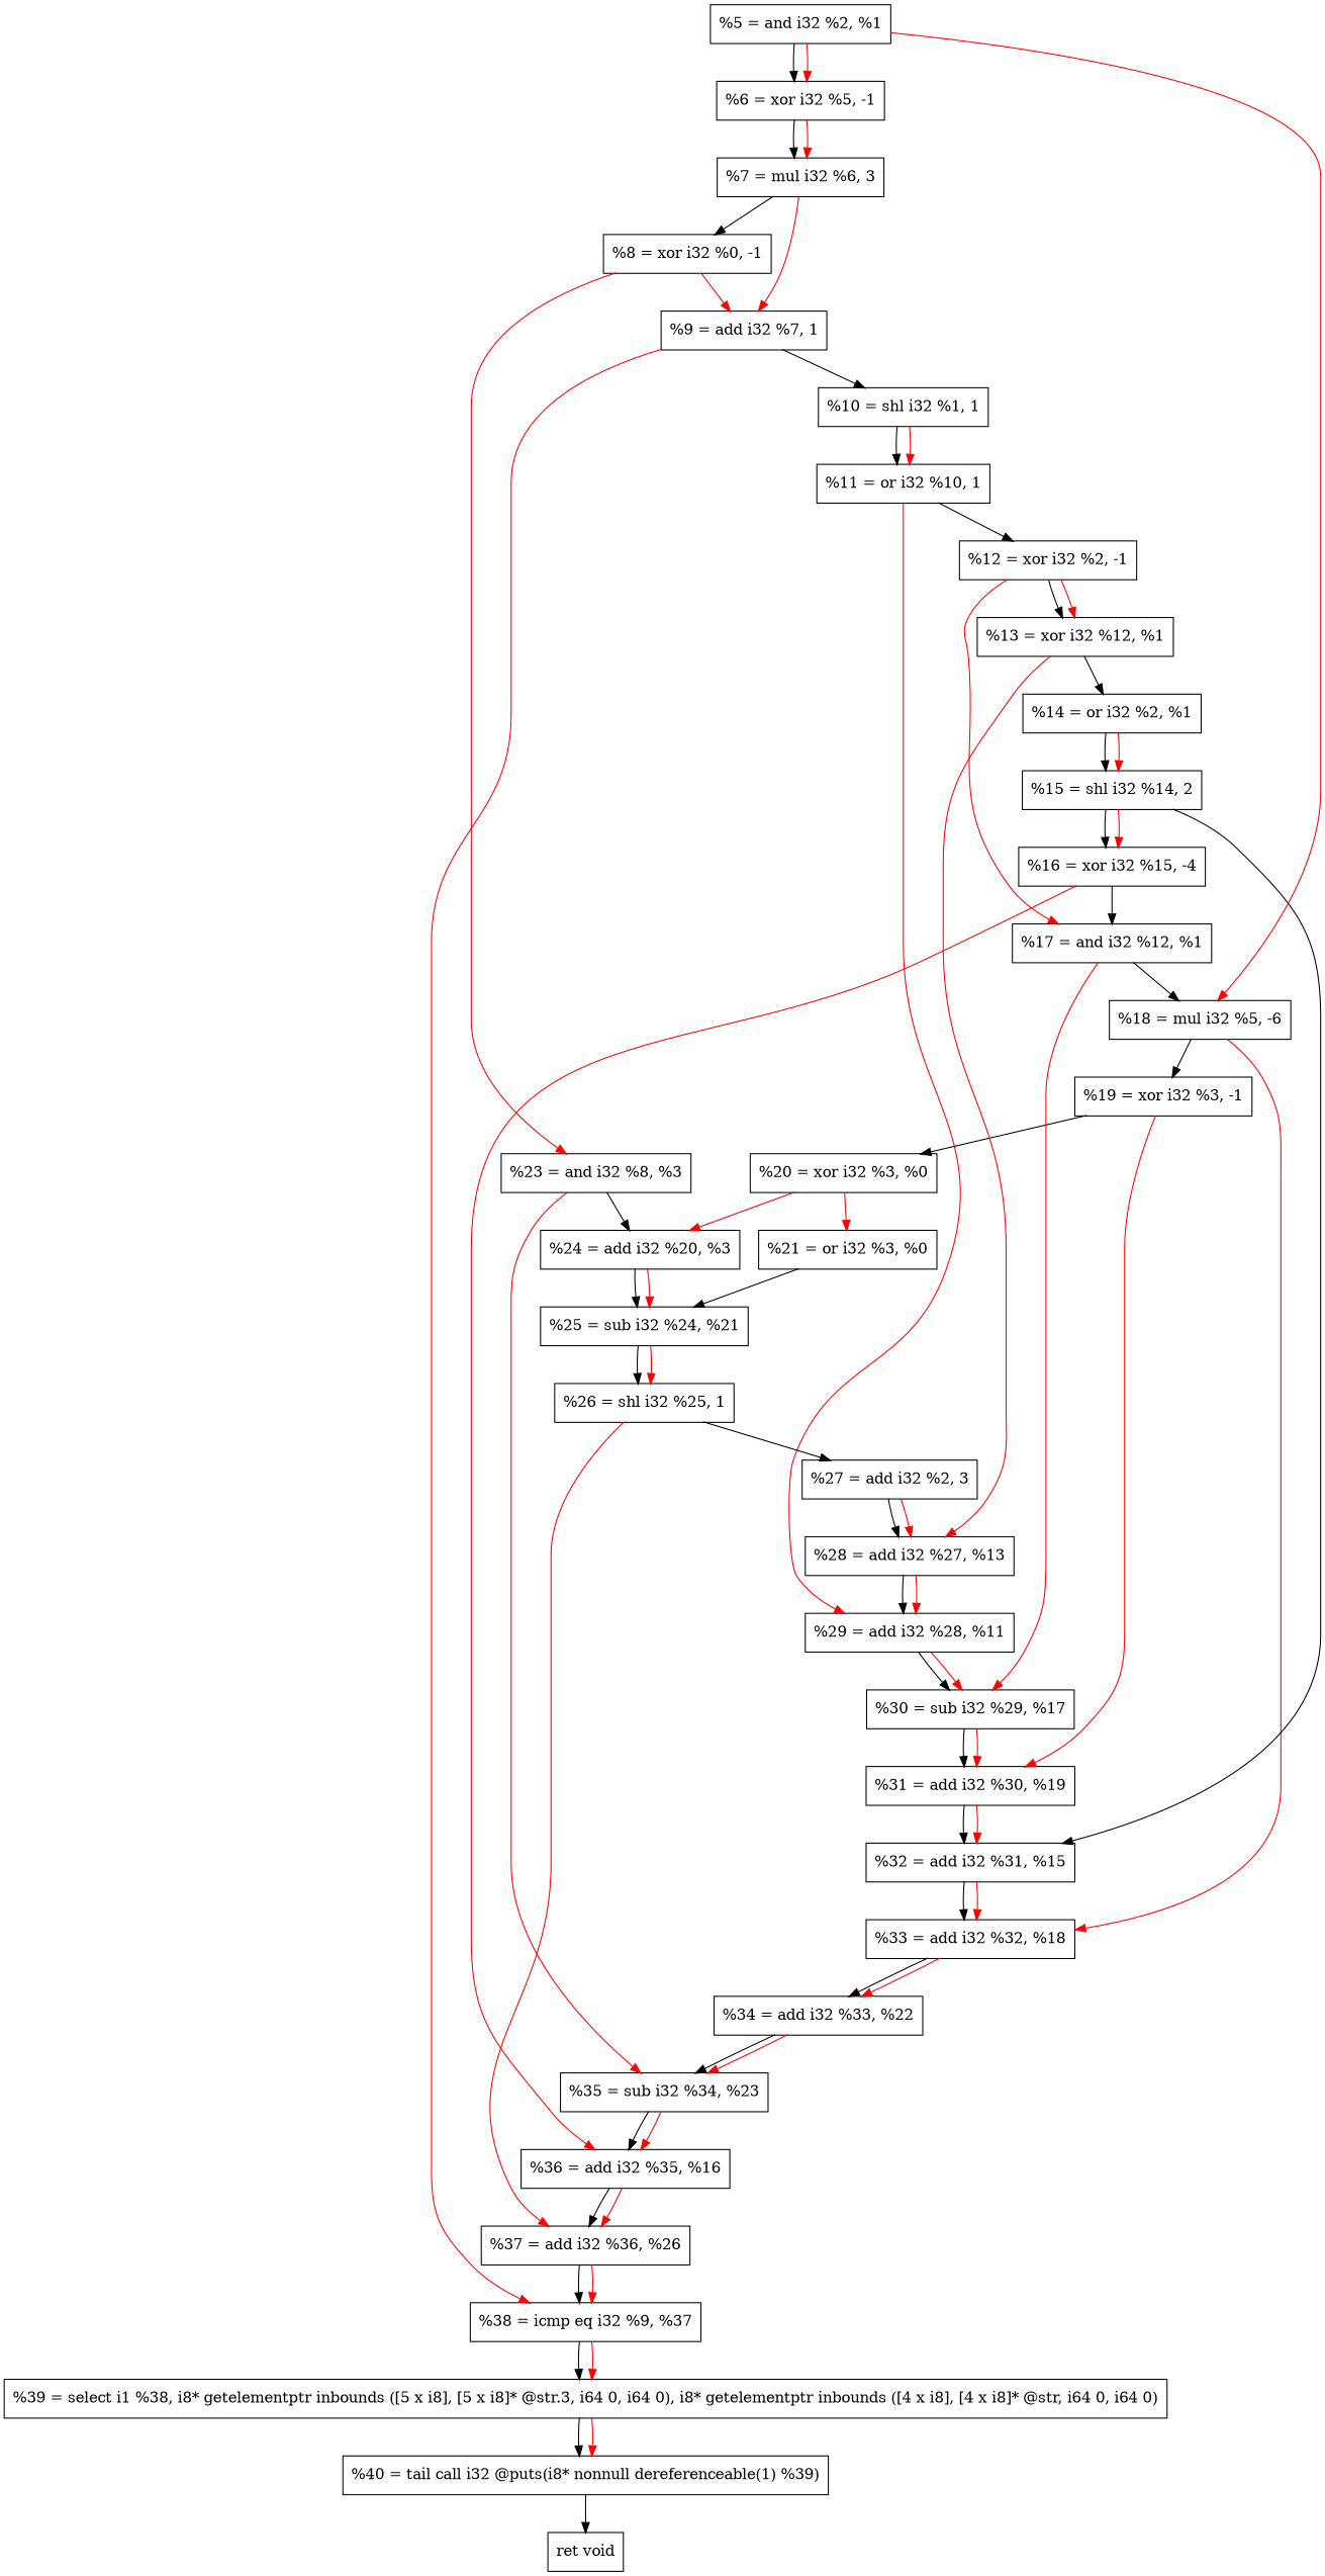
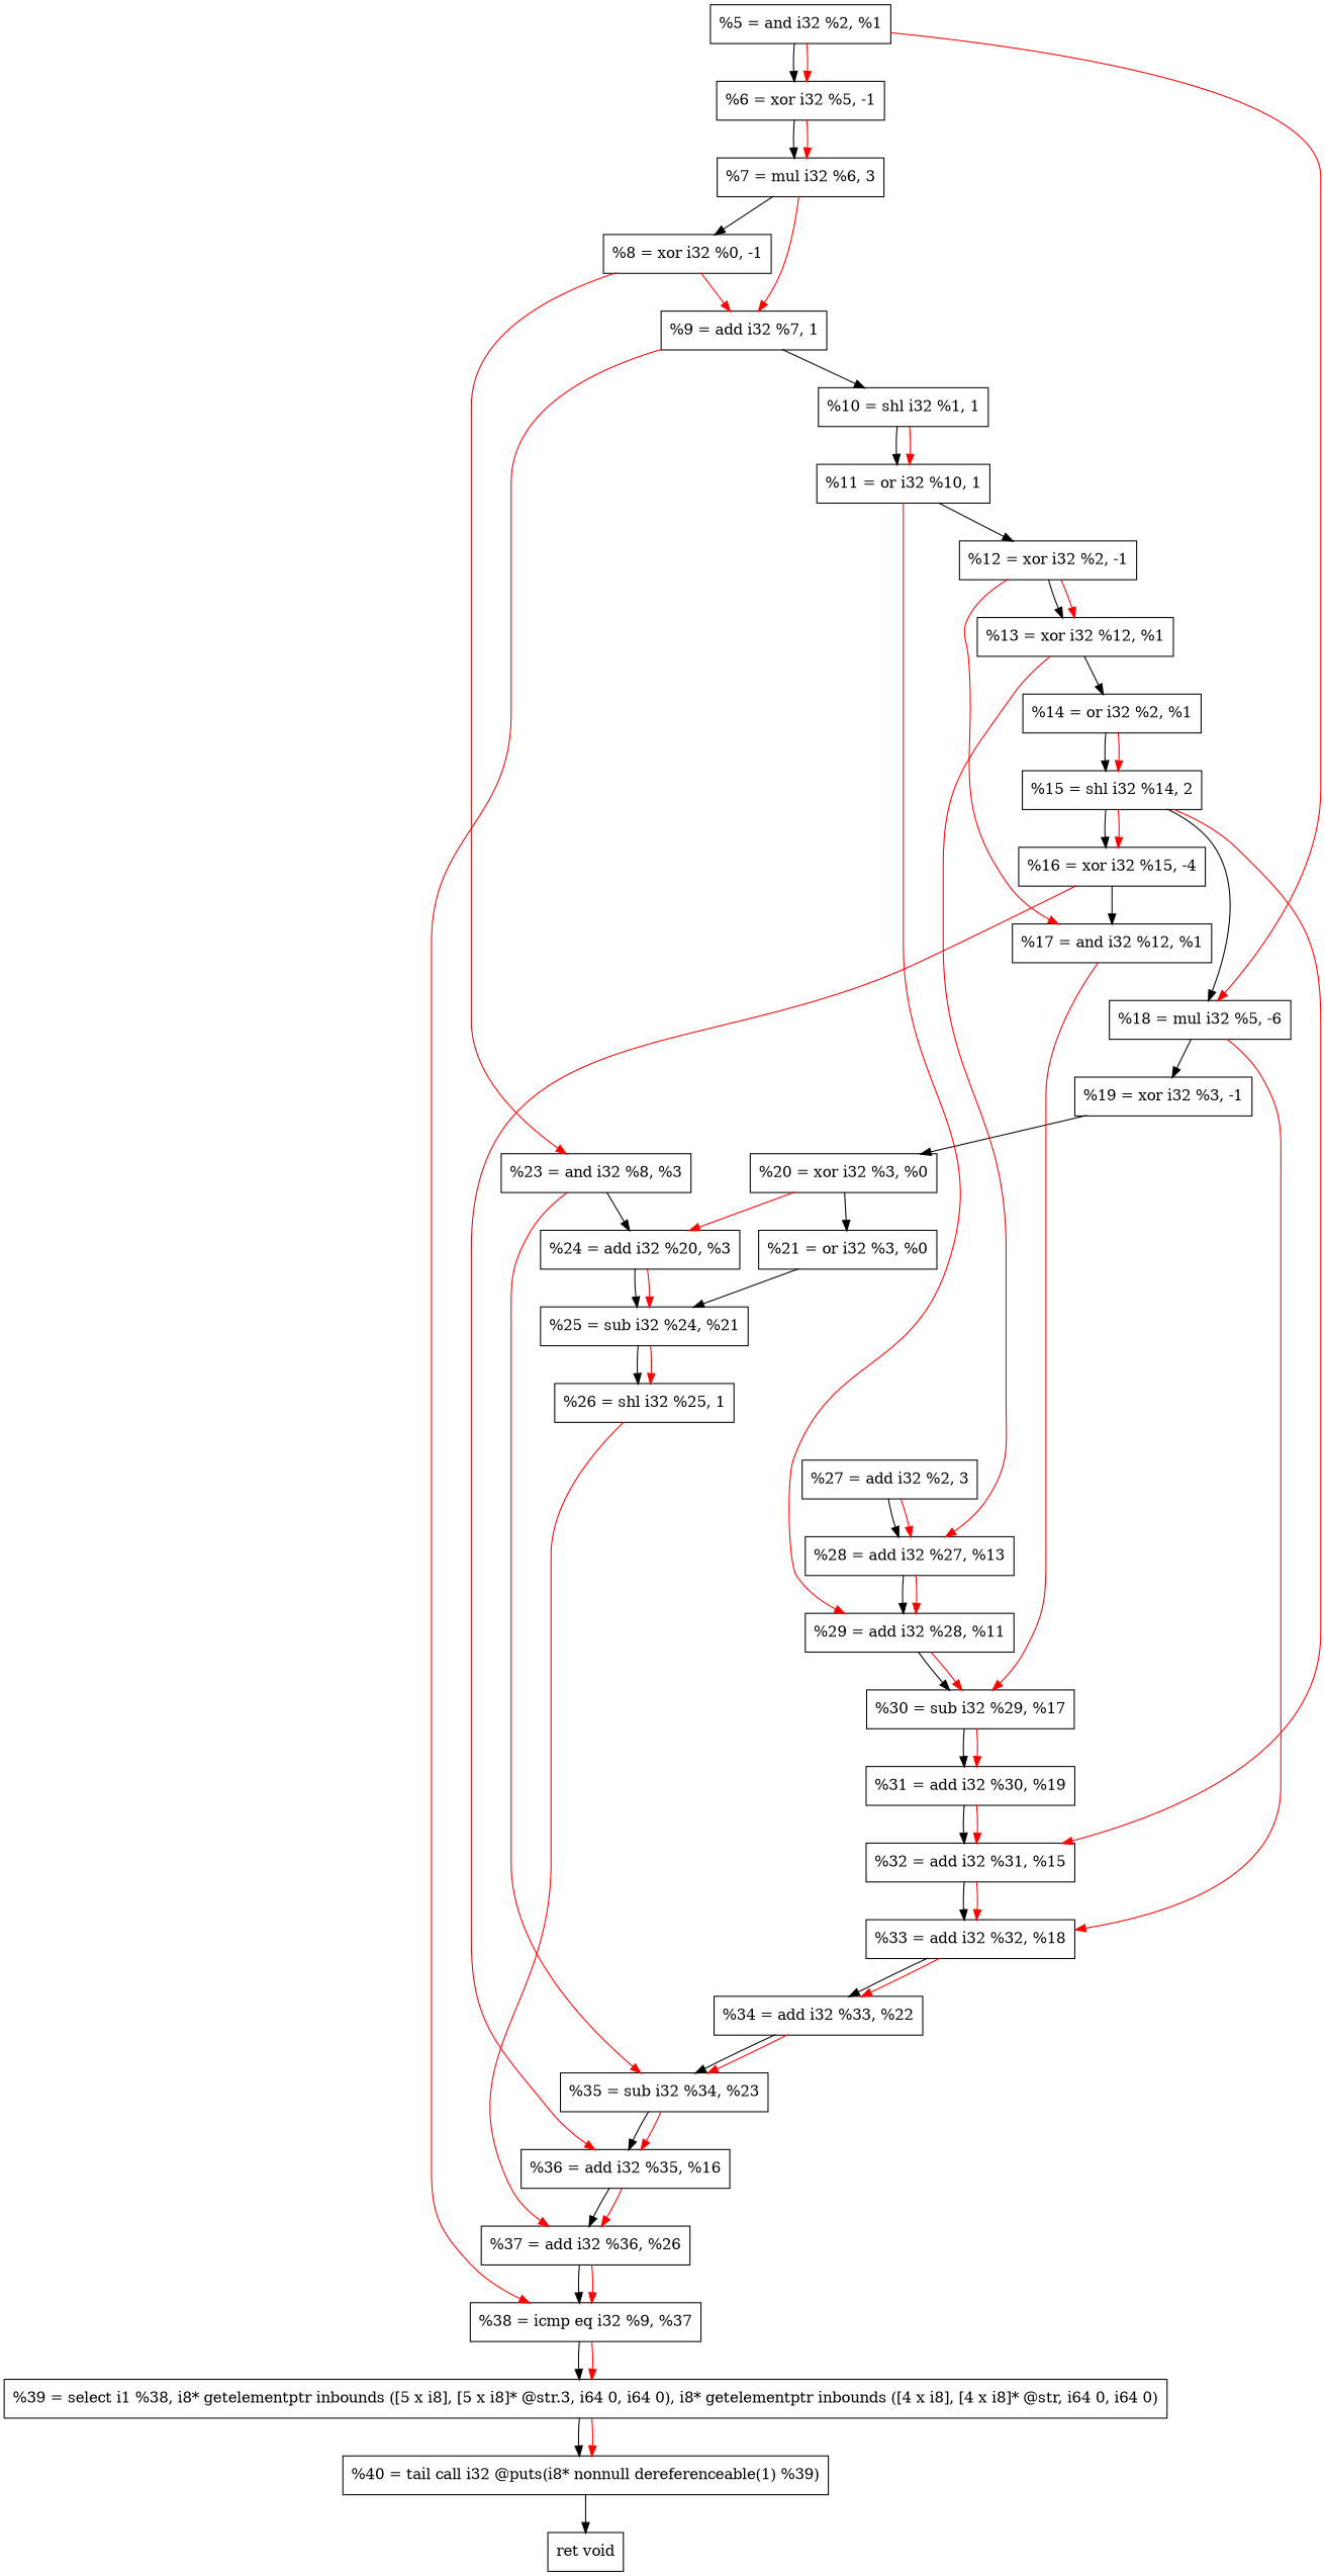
  digraph {
    node [shape=record]
    edge [color=red]
    n1 [label="  %5 = and i32 %2, %1"]
    n2 [label="  %6 = xor i32 %5, -1"]
    n3 [label="  %18 = mul i32 %5, -6"]
    n4 [label="  %7 = mul i32 %6, 3"]
    n5 [label="  %19 = xor i32 %3, -1"]
    n6 [label="  %33 = add i32 %32, %18"]
    n7 [label="  %8 = xor i32 %0, -1"]
    n8 [label="  %9 = add i32 %7, 1"]
    n9 [label="  %23 = and i32 %8, %3"]
    n10 [label="  %10 = shl i32 %1, 1"]
    n11 [label="  %38 = icmp eq i32 %9, %37"]
    n12 [label="  %24 = add i32 %20, %3"]
    n13 [label="  %35 = sub i32 %34, %23"]
    n14 [label="  %11 = or i32 %10, 1"]
    n15 [label="  %39 = select i1 %38, i8* getelementptr inbounds ([5 x i8], [5 x i8]* @str.3, i64 0, i64 0), i8* getelementptr inbounds ([4 x i8], [4 x i8]* @str, i64 0, i64 0)"]
    n16 [label="  %12 = xor i32 %2, -1"]
    n17 [label="  %29 = add i32 %28, %11"]
    n18 [label="  %13 = xor i32 %12, %1"]
    n19 [label="  %17 = and i32 %12, %1"]
    n20 [label="  %30 = sub i32 %29, %17"]
    n21 [label="  %14 = or i32 %2, %1"]
    n22 [label="  %28 = add i32 %27, %13"]
    n23 [label="  %15 = shl i32 %14, 2"]
    n24 [label="  %16 = xor i32 %15, -4"]
    n25 [label="  %32 = add i32 %31, %15"]
    n26 [label="  %36 = add i32 %35, %16"]
    n27 [label="  %37 = add i32 %36, %26"]
    n28 [label="  %31 = add i32 %30, %19"]
    n29 [label="  %20 = xor i32 %3, %0"]
    n30 [label="  %34 = add i32 %33, %22"]
    n31 [label="  %21 = or i32 %3, %0"]
    n32 [label="  %25 = sub i32 %24, %21"]
    n33 [label="  %26 = shl i32 %25, 1"]
    n34 [label="  %27 = add i32 %2, 3"]
    n35 [label="  %40 = tail call i32 @puts(i8* nonnull dereferenceable(1) %39)"]
    n36 [label="  ret void"]
    n1 -> n2 [color=""]
    n1 -> n2
    n1 -> n3
    n2 -> n4 [color=""]
    n2 -> n4
    n3 -> n5 [color=""]
    n3 -> n6
    n4 -> n7 [color=""]
    n4 -> n8
-   n5 -> n28
    n5 -> n29 [color=""]
    n6 -> n30 [color=""]
    n6 -> n30
    n7 -> n8
    n7 -> n9
    n8 -> n10 [color=""]
    n8 -> n11
    n9 -> n12 [color=""]
    n9 -> n13
    n10 -> n14 [color=""]
    n10 -> n14
    n11 -> n15 [color=""]
    n11 -> n15
    n12 -> n32 [color=""]
    n12 -> n32
    n13 -> n26 [color=""]
    n13 -> n26
    n14 -> n16 [color=""]
    n14 -> n17
    n15 -> n35 [color=""]
    n15 -> n35
    n16 -> n18 [color=""]
    n16 -> n18
    n16 -> n19
    n17 -> n20 [color=""]
    n17 -> n20
    n18 -> n21 [color=""]
    n18 -> n22
-   n19 -> n3 [color=""]
+   n23 -> n3 [color=""]
    n19 -> n20
    n20 -> n28 [color=""]
    n20 -> n28
    n21 -> n23 [color=""]
    n21 -> n23
    n22 -> n17 [color=""]
    n22 -> n17
    n23 -> n24 [color=""]
    n23 -> n24
-   n23 -> n25 [color=black]
+   n23 -> n25
    n24 -> n19 [color=""]
    n24 -> n26
    n25 -> n6 [color=""]
    n25 -> n6
    n26 -> n27 [color=""]
    n26 -> n27
    n27 -> n11 [color=""]
    n27 -> n11
    n28 -> n25 [color=""]
    n28 -> n25
    n29 -> n12
-   n29 -> n31
+   n29 -> n31 [color=""]
    n30 -> n13 [color=""]
    n30 -> n13
    n31 -> n32 [color=black]
    n32 -> n33 [color=""]
    n32 -> n33
    n33 -> n27
-   n33 -> n34 [color=""]
    n34 -> n22 [color=""]
    n34 -> n22
    n35 -> n36 [color=""]
  }
